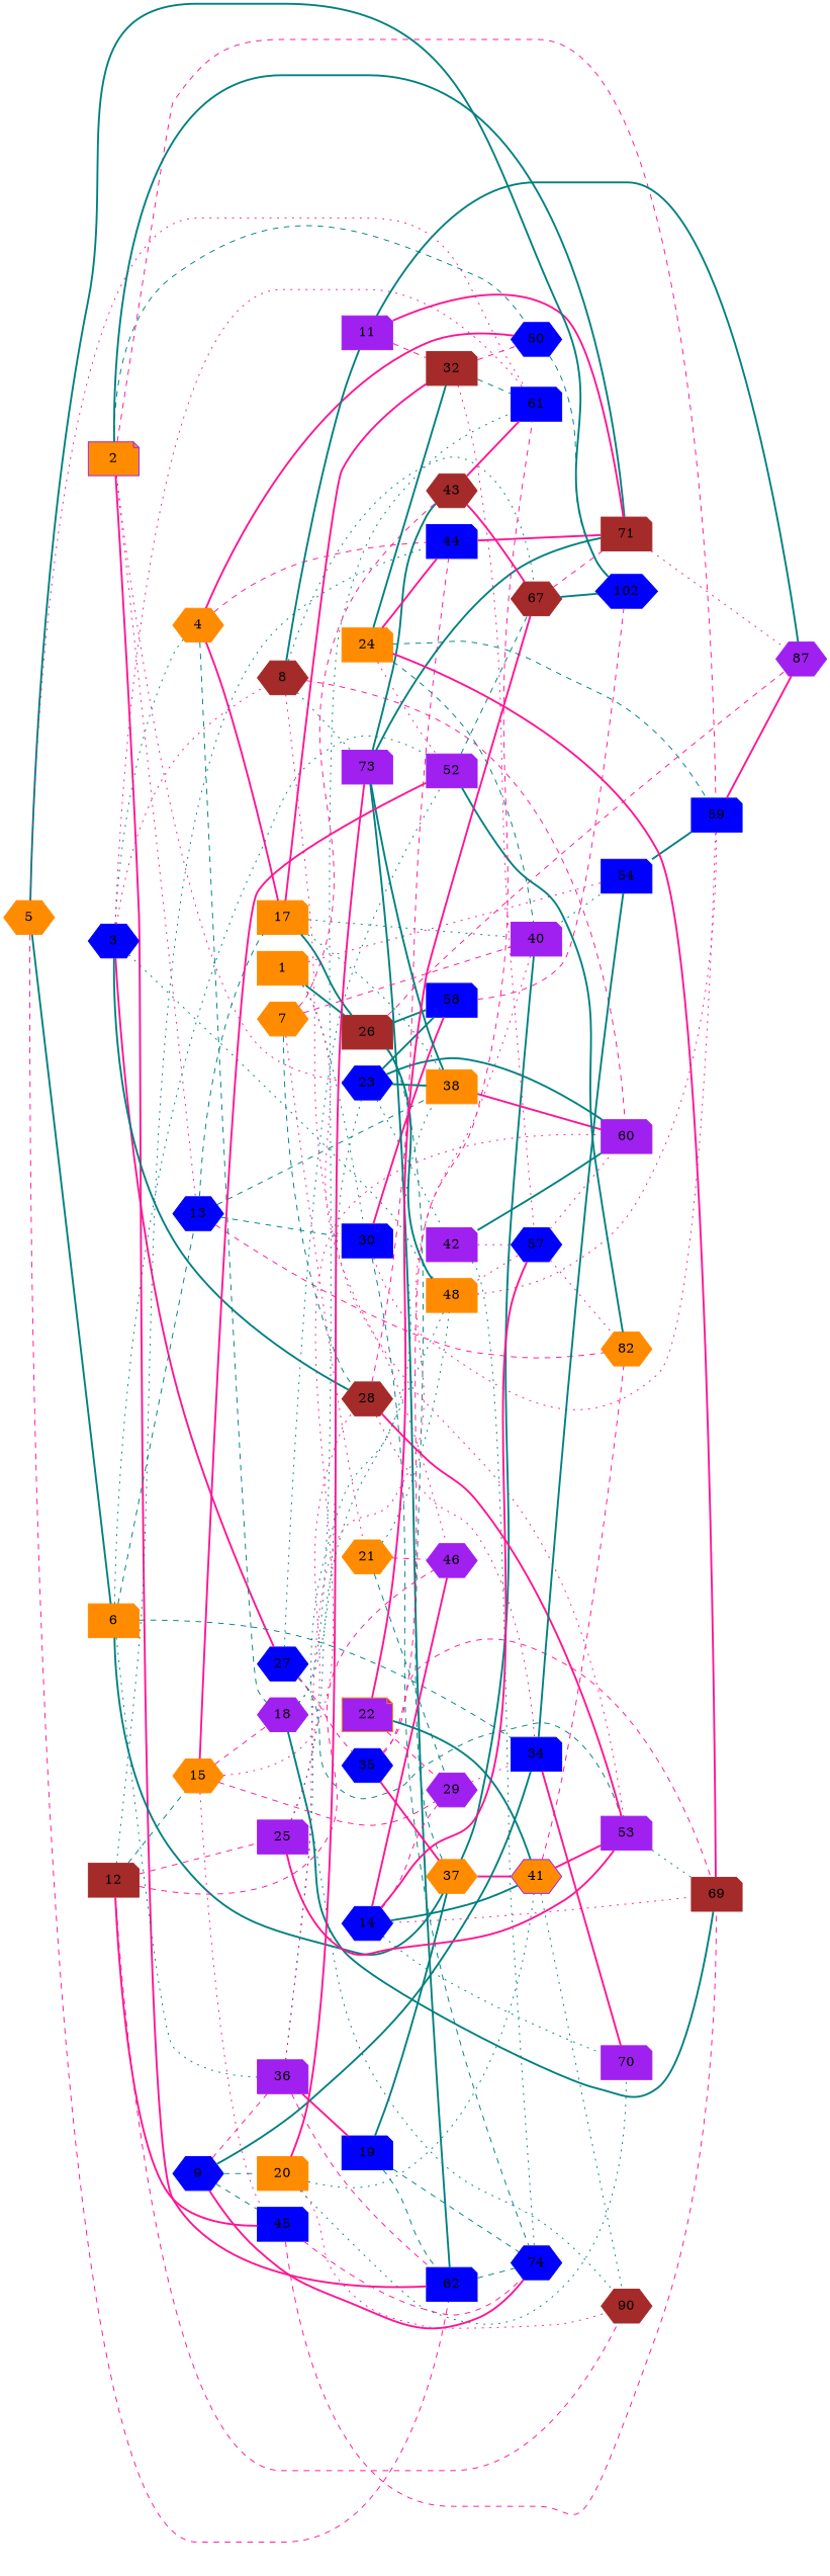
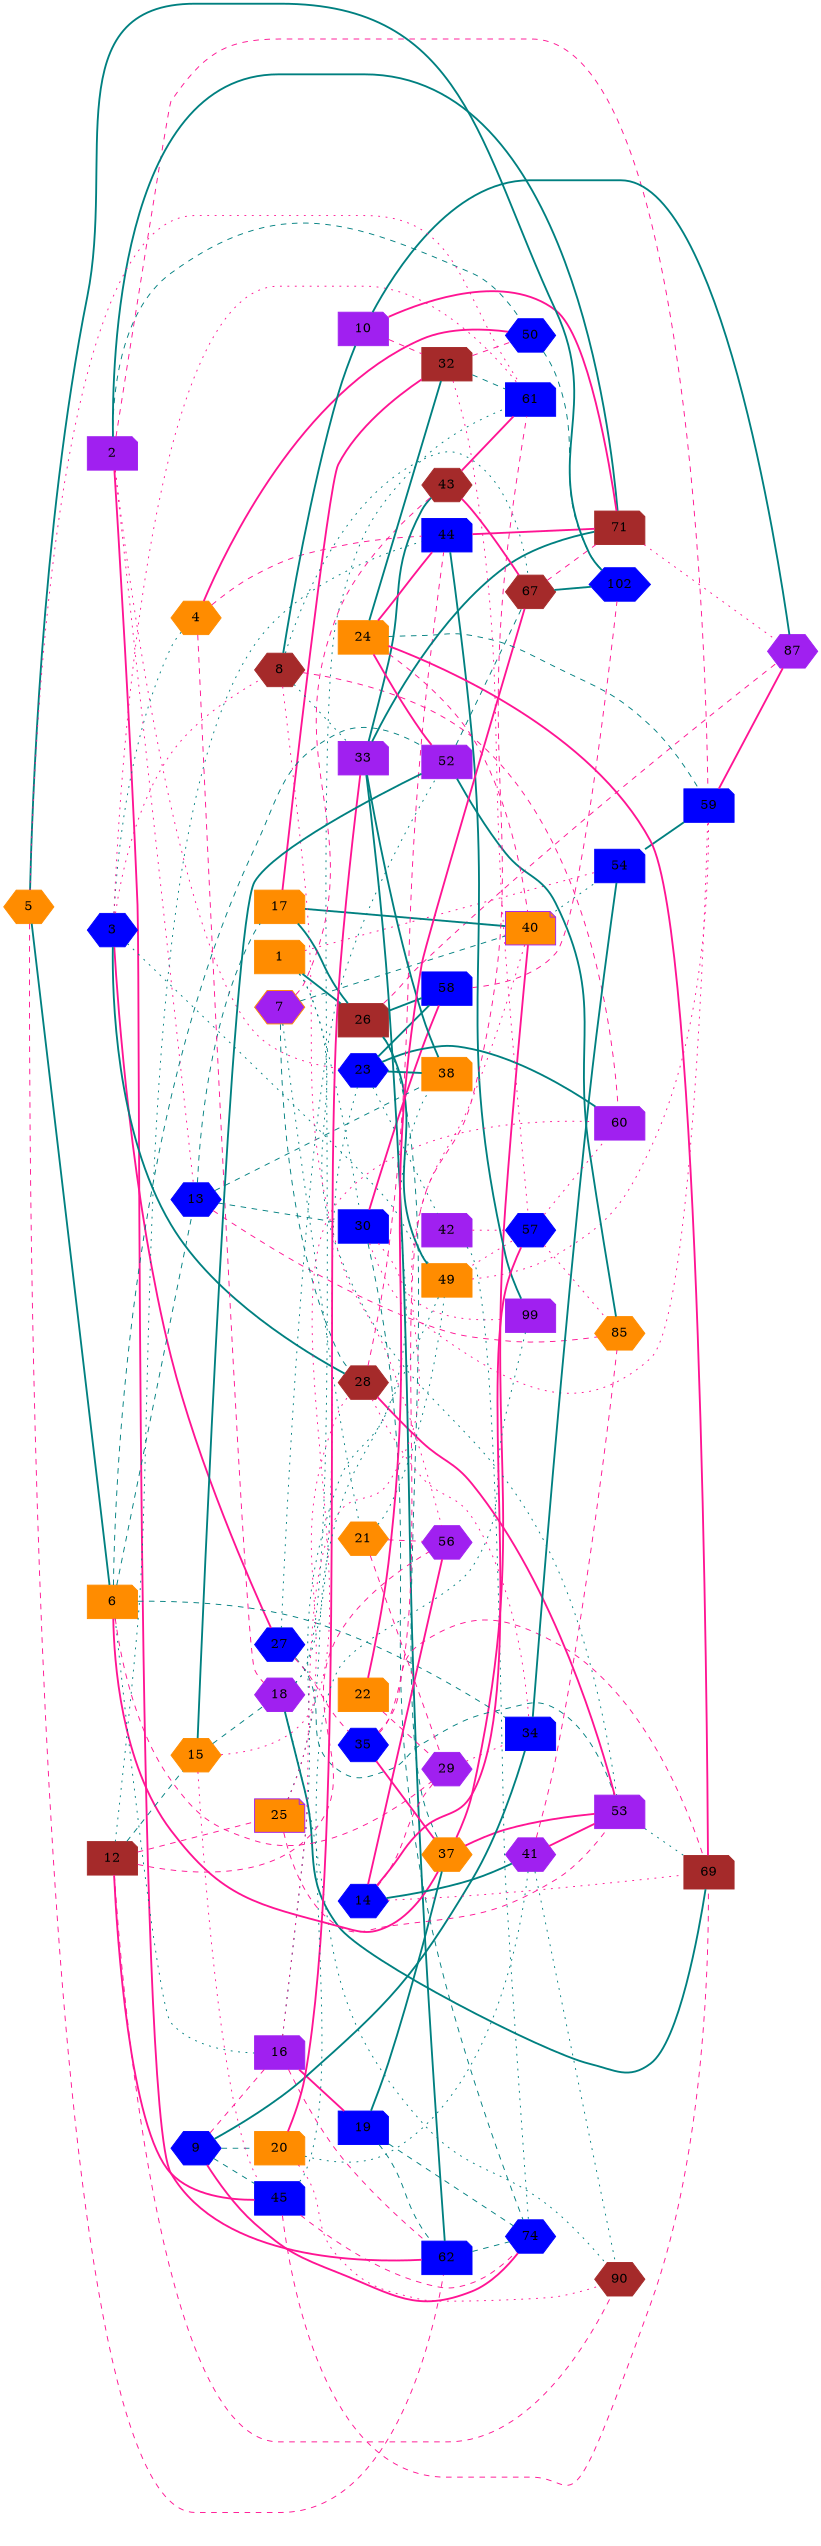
  graph {
    rankdir=LR
    node [color=blue shape=note style=filled]
    edge [color=deeppink style=bold]
    26 [color=brown super="+36"]
-   48 [color=darkorange super="+97"]
+   48 [color=darkorange super="+97" label=49]
    37 [color=darkorange shape=hexagon super="+56"]
    n4 [color=purple label=87 shape=hexagon]
    58
    1 [color=darkorange]
    30 [super="+65"]
    53 [color=purple super="+73"]
    54
    59 [super="+63"]
    74 [shape=hexagon super="+93"]
+   99 [color=purple]
    69 [color=brown super="+86"]
-   2 [color=purple super="+82" fillcolor=darkorange]
+   2 [color=purple super="+82"]
    13 [shape=hexagon super="+91"]
    23 [shape=hexagon super="+94"]
    50 [shape=hexagon]
    62 [super="+64"]
    71 [color=brown super="+79"]
    17 [color=darkorange super="+101"]
    38 [color=darkorange super="+66"]
-   85 [color=darkorange shape=hexagon label=82]
+   85 [color=darkorange shape=hexagon]
    60 [color=purple super="+84"]
    42 [color=purple]
    102 [shape=hexagon]
    3 [shape=hexagon super="+31"]
    4 [color=darkorange shape=hexagon super="+68"]
    8 [color=brown shape=hexagon super="+81"]
    27 [shape=hexagon]
    28 [color=brown shape=hexagon super="+39"]
    61 [super="+72"]
    18 [color=purple shape=hexagon super="+75"]
    44 [super="+55"]
-   10 [color=purple label=11]
-   33 [color=purple super="+87" label=73]
-   46 [color=purple shape=hexagon]
+   10 [color=purple]
+   33 [color=purple super="+87"]
+   46 [color=purple shape=hexagon label=56]
    67 [color=brown shape=hexagon super="+78"]
    52 [color=purple super="+76"]
    35 [shape=hexagon]
    34 [super="+83"]
    57 [shape=hexagon super="+88"]
-   40 [color=purple super="+47"]
+   40 [color=purple super="+47" fillcolor=darkorange]
    32 [color=brown super="+100"]
    90 [color=brown shape=hexagon]
-   70 [color=purple]
    6 [color=darkorange super="+11"]
-   16 [color=purple super="+89" label=36]
+   16 [color=purple super="+89"]
    5 [color=darkorange shape=hexagon]
    19
-   7 [color=darkorange shape=hexagon]
+   7 [color=darkorange shape=hexagon fillcolor=purple]
    21 [color=darkorange shape=hexagon]
    43 [color=brown shape=hexagon]
    29 [color=purple shape=hexagon super="+103"]
    9 [shape=hexagon super="+49"]
    20 [color=darkorange super="+51"]
    45 [super="+77"]
-   41 [color=purple shape=hexagon super="+95" fillcolor=darkorange]
+   41 [color=purple shape=hexagon super="+95"]
    12 [color=brown super="+104"]
    15 [color=darkorange shape=hexagon super="+92"]
-   25 [color=purple]
+   25 [color=purple fillcolor=darkorange]
    14 [shape=hexagon super="+96"]
-   22 [color=darkorange fillcolor=purple]
+   22 [color=darkorange]
    24 [color=darkorange super="+98"]
    26 -- 48 [color=teal]
    26 -- 37 [color=teal style=dashed]
    26 -- n4 [style=dashed]
    26 -- 58 [color=teal]
    48 -- 59 [style=dotted]
    48 -- 57 [style=dotted]
-   37 -- 41
-   37 -- 40 [color=teal]
+   37 -- 53
+   37 -- 40
    58 -- 102 [style=dashed]
    1 -- 26 [color=teal]
    1 -- 30 [color=teal style=dotted]
-   1 -- 53 [style=dotted]
+   1 -- 53 [color=teal style=dotted]
    1 -- 54 [style=dotted]
    30 -- 58
    30 -- 59 [style=dotted]
    30 -- 74 [color=teal style=dashed]
+   30 -- 99 [style=dotted]
    53 -- 69 [color=teal style=dotted]
    54 -- 59 [color=teal]
    59 -- n4
    2 -- 59 [style=dashed]
    2 -- 13 [style=dotted]
    2 -- 23 [style=dotted]
    2 -- 50 [color=teal style=dashed]
    2 -- 62
    2 -- 71 [color=teal]
    13 -- 30 [color=teal style=dashed]
    13 -- 17 [color=teal style=dashed]
    13 -- 38 [color=teal style=dashed]
    13 -- 85 [style=dashed]
    23 -- 58 [color=teal]
    23 -- 38 [color=teal]
    23 -- 60 [color=teal]
    23 -- 42 [color=teal style=dotted]
    50 -- 102 [color=teal style=dashed]
    62 -- 74 [color=teal style=dashed]
    71 -- n4 [style=dotted]
    17 -- 26 [color=teal]
-   17 -- 38 [color=teal style=dotted]
-   17 -- 40 [color=teal style=dotted]
+   17 -- 40 [color=teal]
    17 -- 32
-   38 -- 60
    42 -- 74 [color=teal style=dotted]
-   42 -- 60 [color=teal]
    42 -- 57 [style=dotted]
    3 -- 48 [color=teal style=dotted]
    3 -- 4 [color=teal style=dotted]
    3 -- 8 [style=dotted]
    3 -- 27
    3 -- 28 [color=teal]
    3 -- 61 [style=dotted]
    4 -- 50
-   4 -- 17
-   4 -- 18 [color=teal style=dashed]
+   4 -- 18 [style=dashed]
    4 -- 44 [style=dashed]
    8 -- 60 [style=dashed]
    8 -- 10 [color=teal]
    8 -- 33 [color=teal style=dotted]
    8 -- 46 [style=dotted]
    8 -- 67 [color=teal style=dotted]
    27 -- 53 [color=teal style=dashed]
    27 -- 52 [color=teal style=dotted]
    27 -- 35 [style=dashed]
    28 -- 53
    28 -- 44 [style=dashed]
    28 -- 34 [style=dotted]
    18 -- 69 [color=teal]
    18 -- 23 [color=teal style=dotted]
    18 -- 61 [color=teal style=dotted]
    18 -- 90 [color=teal style=dotted]
+   44 -- 99 [color=teal]
    44 -- 71
    10 -- n4 [color=teal]
    10 -- 71
    10 -- 32 [style=dashed]
    33 -- 62 [color=teal]
    33 -- 71 [color=teal]
    33 -- 38 [color=teal]
    33 -- 43 [color=teal]
    67 -- 71 [style=dashed]
    67 -- 102 [color=teal]
    52 -- 85 [color=teal]
    52 -- 67 [color=teal style=dashed]
    35 -- 37
    35 -- 69 [style=dashed]
    35 -- 61 [style=dashed]
    34 -- 54 [color=teal]
-   34 -- 70
    57 -- 85 [style=dotted]
    57 -- 60 [style=dotted]
    40 -- 54 [color=teal style=dotted]
    32 -- 50 [style=dashed]
    32 -- 61 [color=teal style=dashed]
    32 -- 57 [style=dotted]
-   6 -- 37 [color=teal]
+   6 -- 37
    6 -- 13 [color=teal style=dashed]
-   6 -- 52 [color=teal style=dotted]
+   6 -- 52 [color=teal style=dashed]
    6 -- 34 [color=teal style=dashed]
    6 -- 16 [color=teal style=dotted]
    16 -- 62 [style=dashed]
    16 -- 38 [color=teal style=dotted]
    16 -- 40 [style=dotted]
    16 -- 19
    5 -- 62 [style=dashed]
    5 -- 102 [color=teal]
    5 -- 61 [style=dotted]
    5 -- 6 [color=teal]
    19 -- 37 [color=teal]
    19 -- 74 [color=teal style=dashed]
    19 -- 62 [color=teal style=dashed]
    7 -- 28 [color=teal style=dashed]
-   7 -- 40 [style=dashed]
-   7 -- 21 [style=dotted]
+   7 -- 40 [color=teal style=dashed]
+   7 -- 21 [color=teal style=dotted]
    7 -- 43 [style=dashed]
    21 -- 48 [color=teal style=dotted]
    21 -- 46 [style=dashed]
-   21 -- 29 [color=teal style=dashed]
+   21 -- 29 [style=dashed]
    43 -- 61
    43 -- 67
    29 -- 34 [style=dotted]
    9 -- 74
    9 -- 34 [color=teal]
    9 -- 16 [style=dashed]
    9 -- 20 [color=teal style=dashed weight=2]
    9 -- 45 [color=teal style=dashed]
    20 -- 33
    20 -- 90 [style=dotted]
-   20 -- 70 [color=teal style=dotted]
    20 -- 41 [color=teal style=dotted]
    45 -- 74 [style=dashed]
+   45 -- 99 [color=teal style=dotted]
    45 -- 69 [style=dashed]
    41 -- 53
    41 -- 85 [style=dashed]
    41 -- 90 [color=teal style=dotted]
    12 -- 44 [color=teal style=dotted]
    12 -- 46 [style=dashed]
    12 -- 90 [style=dashed]
    12 -- 45
    12 -- 15 [color=teal style=dashed]
    12 -- 25 [style=dashed]
    15 -- 60 [style=dotted]
-   15 -- 18 [style=dashed]
-   15 -- 52
-   15 -- 29 [style=dashed]
+   15 -- 18 [color=teal style=dashed]
+   15 -- 52 [color=teal]
+   6 -- 29 [style=dashed]
    15 -- 45 [style=dotted]
    25 -- 48 [color=teal style=dotted]
-   25 -- 53
+   25 -- 53 [style=dashed]
    25 -- 28 [style=dotted]
    14 -- 69 [style=dotted]
    14 -- 46
    14 -- 57
-   14 -- 70 [color=teal style=dotted]
    14 -- 29 [style=dashed]
    14 -- 41 [color=teal]
    22 -- 67
    22 -- 29 [style=dashed weight=2]
-   22 -- 41 [color=teal]
    24 -- 59 [color=teal style=dashed]
    24 -- 69
    24 -- 44
-   24 -- 52 [style=dotted]
-   24 -- 40 [color=teal style=dashed]
+   24 -- 52
+   24 -- 40 [style=dashed]
    24 -- 32 [color=teal]
  }
